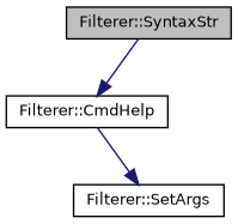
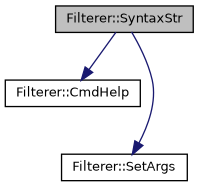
  digraph {
    rankdir=TB
    node [color=black fillcolor=white fontname=Helvetica fontsize=10 shape=record style=filled]
    edge [color=midnightblue fontname=Helvetica fontsize=10 labelfontname=Helvetica labelfontsize=10 style=solid]
    n1 [fillcolor=grey75 fontcolor=black height=0.2 label="Filterer::SyntaxStr" width=0.4]
    n2 [height=0.2 label="Filterer::CmdHelp" width=0.4]
    n3 [height=0.2 label="Filterer::SetArgs" width=0.4]
    n1 -> n2
-   n2 -> n3
+   n1 -> n3
  }
